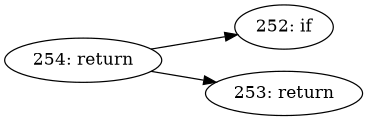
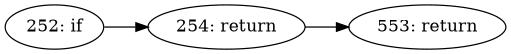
  digraph {
    rankdir=LR
    n1 [label="252: if"]
    n2 [label="254: return"]
-   n3 [label="253: return"]
-   n2 -> n1
+   n3 [label="553: return"]
+   n1 -> n2
    n2 -> n3
  }
